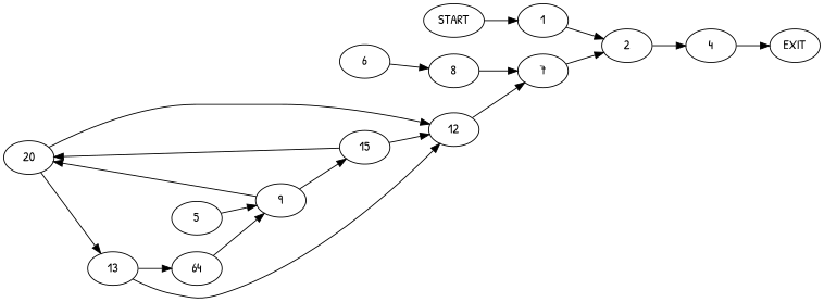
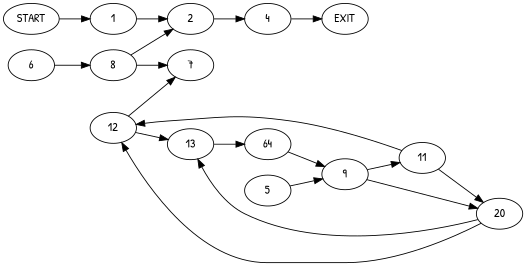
  digraph {
    fontname="Patrick Hand"
    rankdir=LR
    node [fontname="Patrick Hand"]
    edge [fontname="Patrick Hand"]
    n1 [label=START]
    1
    2
    n4 [label=EXIT]
    4
    5
    9
    6
    8
    n10 [label=20]
-   11 [label=15]
+   11
    7
    12
    13
    n15 [label=64]
    n1 -> 1
    1 -> 2
    2 -> 4
    4 -> n4
    5 -> 9
    9 -> n10
    9 -> 11
    6 -> 8
    8 -> 7
    n10 -> 12
    n10 -> 13
    11 -> n10
    11 -> 12
-   7 -> 2
+   8 -> 2
    12 -> 7
-   13 -> 12
+   12 -> 13
    13 -> n15
    n15 -> 9
  }
